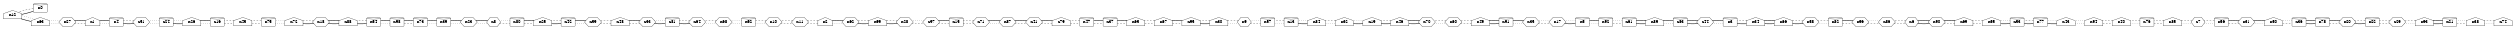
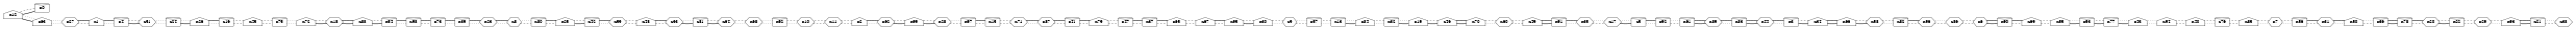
  graph {
    rankdir=LR
    node [shape=cylinder]
    edge [style=dashed]
    n12 [shape=house]
    n0
    n63 [shape=house]
    n1 [shape=house]
    n4
    n27 [shape=hexagon]
    n51 [shape=hexagon]
    n2 [shape=house]
    n11 [shape=hexagon]
    n62 [shape=hexagon]
    n10 [shape=hexagon]
    n99 [shape=house]
    n34 [shape=house]
    n3
    n44 [shape=hexagon]
    n66 [shape=house]
    n83
    n24
    n17 [shape=hexagon]
    n5
    n92
    n35 [shape=hexagon]
    n61
    n6 [shape=hexagon]
    n86 [shape=hexagon]
-   n90 [shape=hexagon]
+   n90
    n96 [shape=hexagon]
    n69 [shape=house]
    n7 [shape=hexagon]
    n56
    n85 [shape=house]
    n31 [shape=hexagon]
    n76
    n8 [shape=hexagon]
    n23 [shape=hexagon]
    n80
    n39
    n25 [shape=house]
    n9 [shape=hexagon]
    n30 [shape=house]
    n57
    n95 [shape=house]
    n13
    n52
    n68 [shape=hexagon]
    n84 [shape=house]
-   n32 [shape=house]
-   n74 [shape=house]
-   n38 [shape=house]
+   n32
+   n38 [shape=hexagon]
    n71 [shape=hexagon]
    n15
-   n97 [shape=hexagon]
+   n97
    n87 [shape=hexagon]
    n28 [shape=hexagon]
    n26 [shape=house]
    n16
    n45 [shape=house]
    n75
    n91
    n18 [shape=hexagon]
    n72 [shape=house]
    n88 [shape=house]
    n54
    n19 [shape=house]
    n46 [shape=house]
-   n70 [shape=hexagon]
+   n70 [shape=house]
    n20 [shape=hexagon]
    n22
    n78
    n29 [shape=hexagon]
    n36
    n21
    n93 [shape=house]
    n73
    n42
    n59 [shape=hexagon]
    n67 [shape=house]
    n50 [shape=house]
    n33 [shape=hexagon]
    n48 [shape=house]
    n81
    n64 [shape=hexagon]
    n58 [shape=hexagon]
    n49 [shape=house]
    n37
    n47
    n65 [shape=house]
    n79 [shape=house]
    n98
    n40 [shape=house]
    n94 [shape=house]
    n43 [shape=house]
-   n41 [shape=hexagon]
+   n41
    n77
    n53
-   n89 [shape=house]
+   n89 [shape=hexagon]
    n60 [shape=hexagon]
    n55 [shape=house]
    n82
    n12 -- n0 [style=bold]
    n12 -- n63 [style=bold]
    n0 -- n12
    n63 -- n12 [style=dotted]
    n63 -- n27 [style=dotted]
    n1 -- n4 [style=dotted]
    n1 -- n27 [style=bold]
    n4 -- n1 [style=bold]
    n4 -- n51 [style=bold]
    n27 -- n63 [style=dotted]
    n27 -- n1
    n51 -- n4
    n51 -- n24 [style=dotted]
    n2 -- n11
    n2 -- n62 [style=dotted]
    n11 -- n2
    n11 -- n10
    n62 -- n2 [style=bold]
    n62 -- n99 [style=bold]
    n10 -- n11
    n10 -- n52
    n99 -- n62
    n99 -- n28 [style=bold]
    n34 -- n3
    n34 -- n66 [style=bold]
    n3 -- n34 [style=bold]
    n3 -- n44 [style=bold]
    n44 -- n3 [style=dotted]
    n44 -- n83 [style=bold]
    n66 -- n34 [style=bold]
    n66 -- n58 [style=bold]
    n83 -- n44 [style=bold]
    n83 -- n89 [style=bold]
    n24 -- n51 [style=dotted]
    n24 -- n26 [style=bold]
    n17 -- n5 [style=bold]
    n17 -- n35 [style=dotted]
    n5 -- n17 [style=dotted]
    n5 -- n92 [style=dotted]
    n92 -- n5 [style=bold]
    n92 -- n61
    n35 -- n17
    n35 -- n91 [style=bold]
    n61 -- n92 [style=dotted]
    n61 -- n89 [style=bold]
    n6 -- n86
    n6 -- n90 [style=bold]
    n86 -- n6
    n86 -- n96 [style=dotted]
    n90 -- n6 [style=bold]
    n90 -- n69
    n96 -- n86
    n96 -- n82 [style=bold]
    n69 -- n90 [style=bold]
    n69 -- n55
    n7 -- n56 [style=dotted]
    n7 -- n85
    n56 -- n7
    n56 -- n31
    n85 -- n7 [style=dotted]
    n85 -- n76
    n31 -- n56 [style=bold]
    n31 -- n50 [style=dotted]
    n76 -- n85
    n76 -- n40
    n8 -- n23 [style=bold]
    n8 -- n80
    n23 -- n8 [style=dotted]
    n23 -- n39 [style=bold]
    n80 -- n8 [style=dotted]
    n80 -- n25
    n39 -- n23 [style=dotted]
    n39 -- n73 [style=bold]
    n25 -- n80 [style=bold]
    n25 -- n42 [style=bold]
    n9 -- n30
    n9 -- n57
    n30 -- n9 [style=dotted]
    n30 -- n95
    n57 -- n9 [style=dotted]
    n57 -- n13 [style=dotted]
    n95 -- n30 [style=bold]
    n95 -- n67 [style=bold]
    n13 -- n57
    n13 -- n84 [style=bold]
    n52 -- n10 [style=dotted]
    n52 -- n68 [style=dotted]
    n68 -- n52 [style=dotted]
    n68 -- n64
    n84 -- n13 [style=dotted]
    n84 -- n32 [style=dotted]
    n32 -- n84
    n32 -- n19 [style=bold]
-   n74 -- n38
-   n38 -- n74 [style=dotted]
    n38 -- n21 [style=dotted]
    n71 -- n15
    n71 -- n87 [style=dotted]
    n15 -- n71
    n15 -- n97 [style=bold]
    n97 -- n15
    n97 -- n28 [style=dotted]
    n87 -- n71 [style=bold]
    n87 -- n41
    n28 -- n99
    n28 -- n97
    n26 -- n24 [style=dotted]
    n26 -- n16 [style=dotted]
    n16 -- n26 [style=bold]
    n16 -- n45
    n45 -- n16
    n45 -- n75
    n75 -- n45
    n75 -- n72 [style=dotted]
    n91 -- n35 [style=dotted]
    n91 -- n49 [style=bold]
    n18 -- n72
    n18 -- n88 [style=bold]
    n72 -- n75 [style=dotted]
    n72 -- n18 [style=bold]
    n88 -- n18 [style=bold]
    n88 -- n54 [style=bold]
    n54 -- n88
    n54 -- n98 [style=dotted]
    n19 -- n32 [style=dotted]
    n19 -- n46 [style=bold]
    n46 -- n19
    n46 -- n70 [style=bold]
    n70 -- n46 [style=bold]
    n70 -- n60 [style=dotted]
    n20 -- n22 [style=bold]
    n20 -- n78 [style=bold]
    n22 -- n20
    n22 -- n29
    n78 -- n20
    n78 -- n36 [style=bold]
    n29 -- n22
    n29 -- n93 [style=dotted]
    n36 -- n78 [style=bold]
    n36 -- n50 [style=dotted]
    n21 -- n38
    n21 -- n93 [style=bold]
    n93 -- n29
    n93 -- n21 [style=bold]
    n73 -- n39 [style=dotted]
    n73 -- n98 [style=bold]
    n42 -- n25
    n42 -- n59 [style=dotted]
    n59 -- n42 [style=bold]
    n59 -- n48
    n67 -- n95
    n67 -- n65
    n50 -- n31 [style=bold]
    n50 -- n36
    n33 -- n48 [style=bold]
    n33 -- n81 [style=bold]
    n48 -- n59
    n48 -- n33
    n81 -- n33 [style=dotted]
    n81 -- n64 [style=bold]
    n64 -- n68 [style=dotted]
    n64 -- n81
    n58 -- n66
    n58 -- n82 [style=dotted]
    n49 -- n91 [style=bold]
    n49 -- n60
    n37 -- n47 [style=bold]
    n37 -- n65
    n47 -- n37
    n47 -- n79
    n65 -- n67
    n65 -- n37 [style=bold]
    n79 -- n47
    n79 -- n41 [style=bold]
    n98 -- n54 [style=bold]
    n98 -- n73
    n40 -- n76 [style=dotted]
    n40 -- n94
    n94 -- n40
    n94 -- n43 [style=dotted]
    n43 -- n94 [style=dotted]
    n43 -- n77 [style=dotted]
    n41 -- n87 [style=bold]
    n41 -- n79
    n77 -- n43 [style=bold]
    n77 -- n53
    n53 -- n77 [style=bold]
    n53 -- n55 [style=dotted]
    n89 -- n83 [style=dotted]
    n89 -- n61 [style=bold]
    n60 -- n70
    n60 -- n49
    n55 -- n69
    n55 -- n53 [style=bold]
    n82 -- n96
    n82 -- n58
  }
